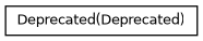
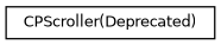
  digraph {
    rankdir=TB
-   n1 [color=black fillcolor=white fontname=Helvetica fontsize=10 height=0.2 label="Deprecated(Deprecated)" shape=record style=filled width=0.4]
+   n1 [color=black fillcolor=white fontname=Helvetica fontsize=10 height=0.2 label="CPScroller(Deprecated)" shape=record style=filled width=0.4]
  }
